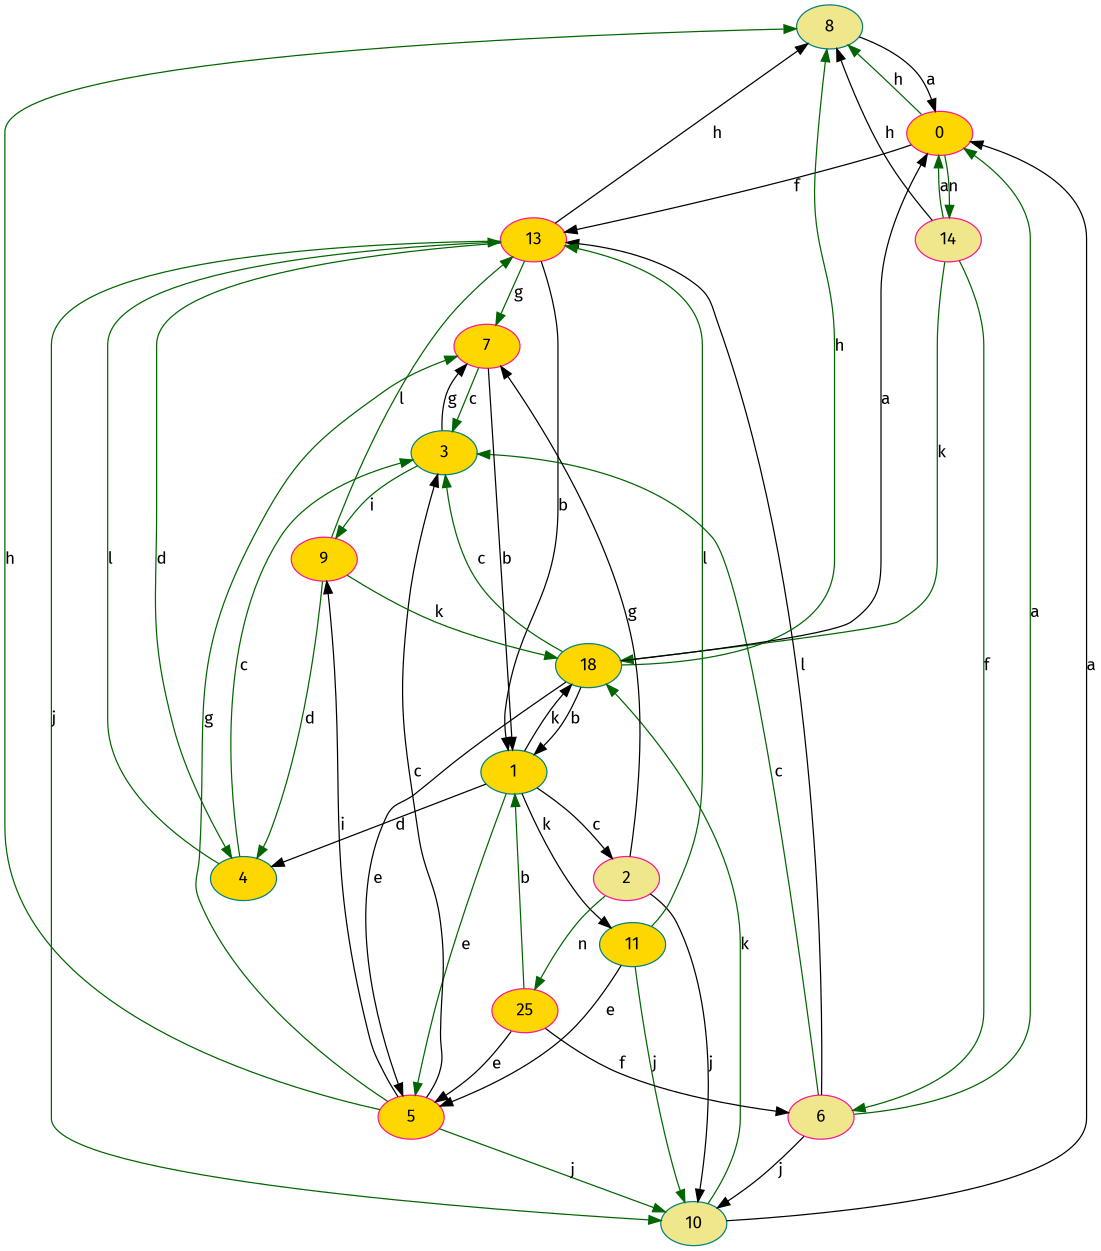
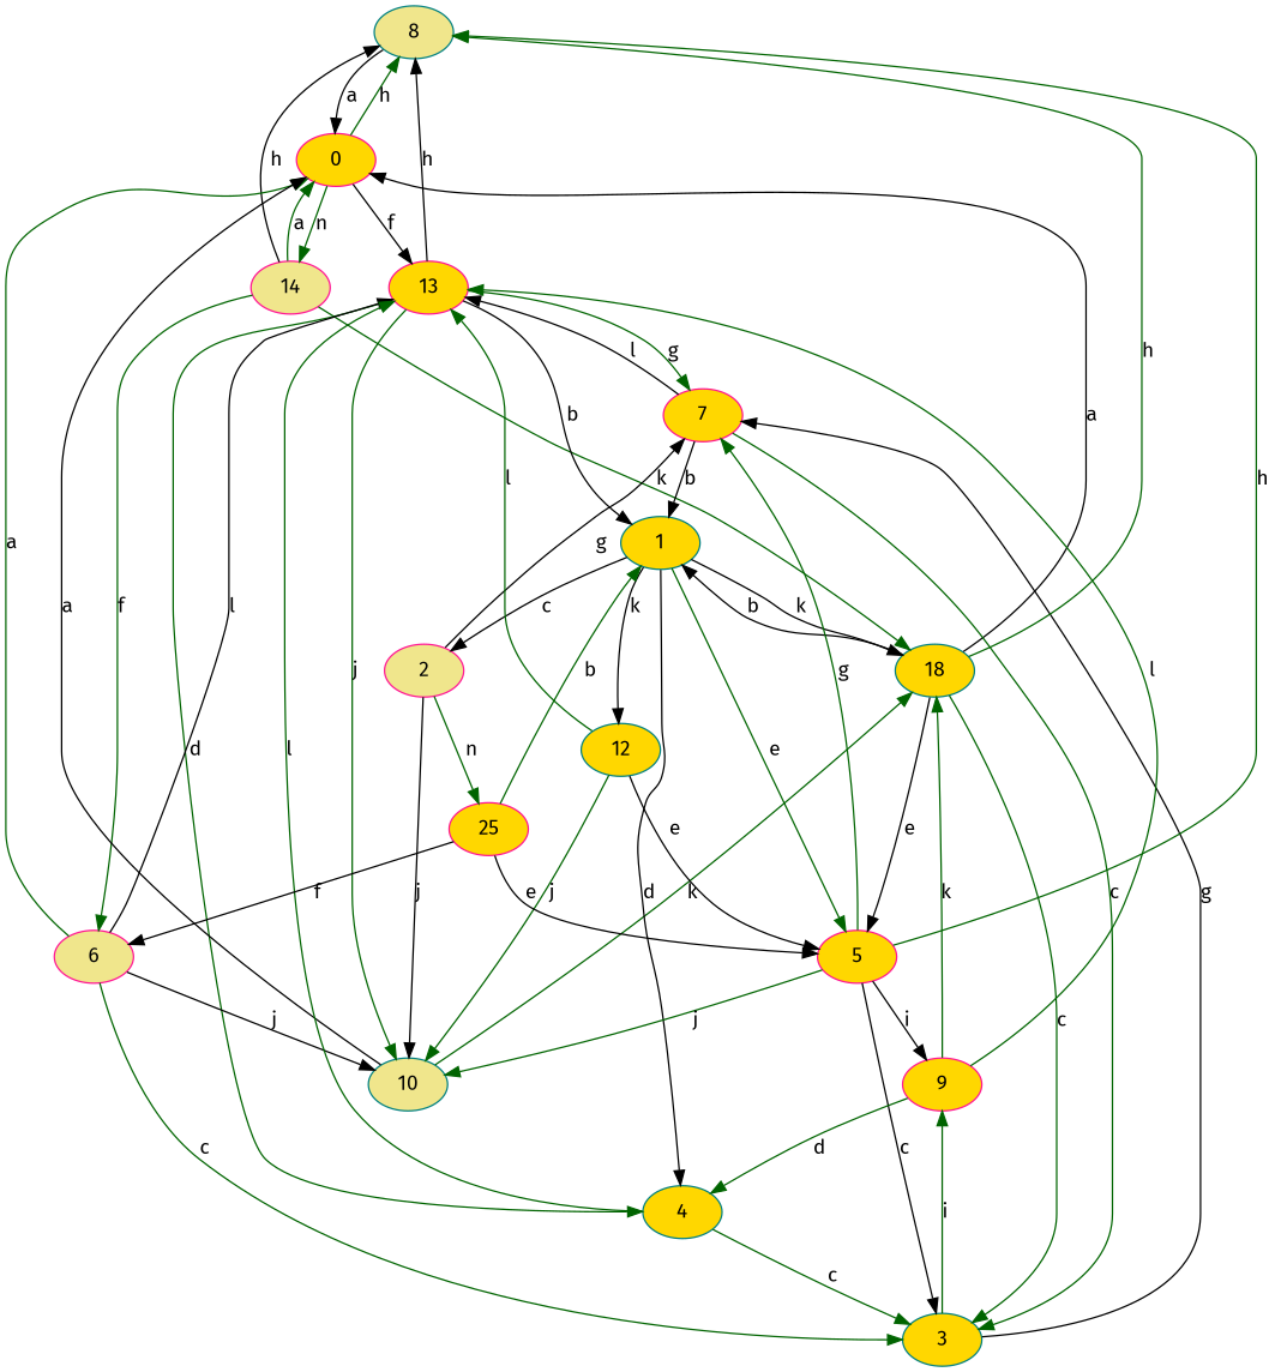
  strict digraph {
    fontname="Fira Sans"
    node [color=deeppink fillcolor=gold fontname="Fira Sans" style=filled]
    edge [color=darkgreen fontname="Fira Sans"]
    8 [color=teal fillcolor=khaki]
    0
    14 [fillcolor=khaki]
    13
    6 [fillcolor=khaki]
    10 [color=teal fillcolor=khaki]
    3 [color=teal]
    n8 [color=teal label=18]
    1 [color=teal]
    2 [fillcolor=khaki]
    4 [color=teal]
    5
-   11 [color=teal]
+   11 [color=teal label=12]
    7
    n15 [label=25]
    9
    8 -> 0 [color=black label=a]
    0 -> 8 [label=h]
    0 -> 14 [label=n]
    0 -> 13 [color=black label=f]
    14 -> 8 [color=black label=h]
    14 -> 0 [label=a]
    14 -> 6 [label=f]
    14 -> n8 [label=k]
    13 -> 8 [color=black label=h]
    13 -> 10 [label=j]
    13 -> 1 [color=black label=b]
    13 -> 4 [label=d]
    13 -> 7 [label=g]
    6 -> 0 [label=a]
    6 -> 13 [color=black label=l]
    6 -> 10 [color=black label=j]
    6 -> 3 [label=c]
    10 -> 0 [color=black label=a]
    10 -> n8 [label=k]
    3 -> 7 [color=black label=g]
    3 -> 9 [label=i]
    n8 -> 8 [label=h]
    n8 -> 0 [color=black label=a]
    n8 -> 3 [label=c]
    n8 -> 1 [color=black label=b]
    n8 -> 5 [color=black label=e]
    1 -> n8 [color=black label=k]
    1 -> 2 [color=black label=c]
    1 -> 4 [color=black label=d]
    1 -> 5 [label=e]
    1 -> 11 [color=black label=k]
    2 -> 10 [color=black label=j]
    2 -> 7 [color=black label=g]
    2 -> n15 [label=n]
    4 -> 13 [label=l]
    4 -> 3 [label=c]
    5 -> 8 [label=h]
    5 -> 10 [label=j]
    5 -> 3 [color=black label=c]
    5 -> 7 [label=g]
    5 -> 9 [color=black label=i]
    11 -> 13 [label=l]
    11 -> 10 [label=j]
    11 -> 5 [color=black label=e]
+   7 -> 13 [color=black label=l]
    7 -> 3 [label=c]
    7 -> 1 [color=black label=b]
    n15 -> 6 [color=black label=f]
    n15 -> 1 [label=b]
    n15 -> 5 [color=black label=e]
    9 -> 13 [label=l]
    9 -> n8 [label=k]
    9 -> 4 [label=d]
  }
